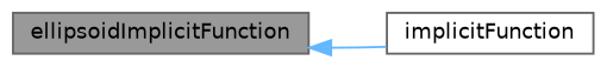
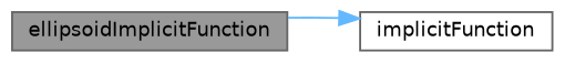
  digraph {
    rankdir=LR
    node [color=gray40 fontname=Helvetica fontsize=10 shape=box style=filled]
    n1 [fillcolor=grey60 fontcolor=black height=0.2 label=ellipsoidImplicitFunction width=0.4]
    n2 [fillcolor=white height=0.2 label=implicitFunction width=0.4]
-   n1 -> n2 [color=steelblue1 dir=back fontname=Helvetica fontsize=10 labelfontname=Helvetica labelfontsize=10 style=solid]
+   n2 -> n1 [color=steelblue1 dir=back fontname=Helvetica fontsize=10 labelfontname=Helvetica labelfontsize=10 style=solid]
  }
